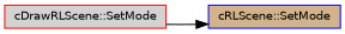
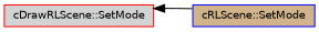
  digraph {
    rankdir=RL
    node [fontname=Helvetica fontsize=10 shape=record style=filled]
    n1 [color=blue fillcolor=tan fontcolor=black height=0.2 label="cRLScene::SetMode" width=0.4]
    n2 [color=red fillcolor=lightgrey height=0.2 label="cDrawRLScene::SetMode" width=0.4]
-   n1 -> n2 [color=black dir=back fontname=Helvetica fontsize=10 labelfontname=Helvetica labelfontsize=10 style=solid]
+   n2 -> n1 [color=black dir=back fontname=Helvetica fontsize=10 labelfontname=Helvetica labelfontsize=10 style=solid]
  }
